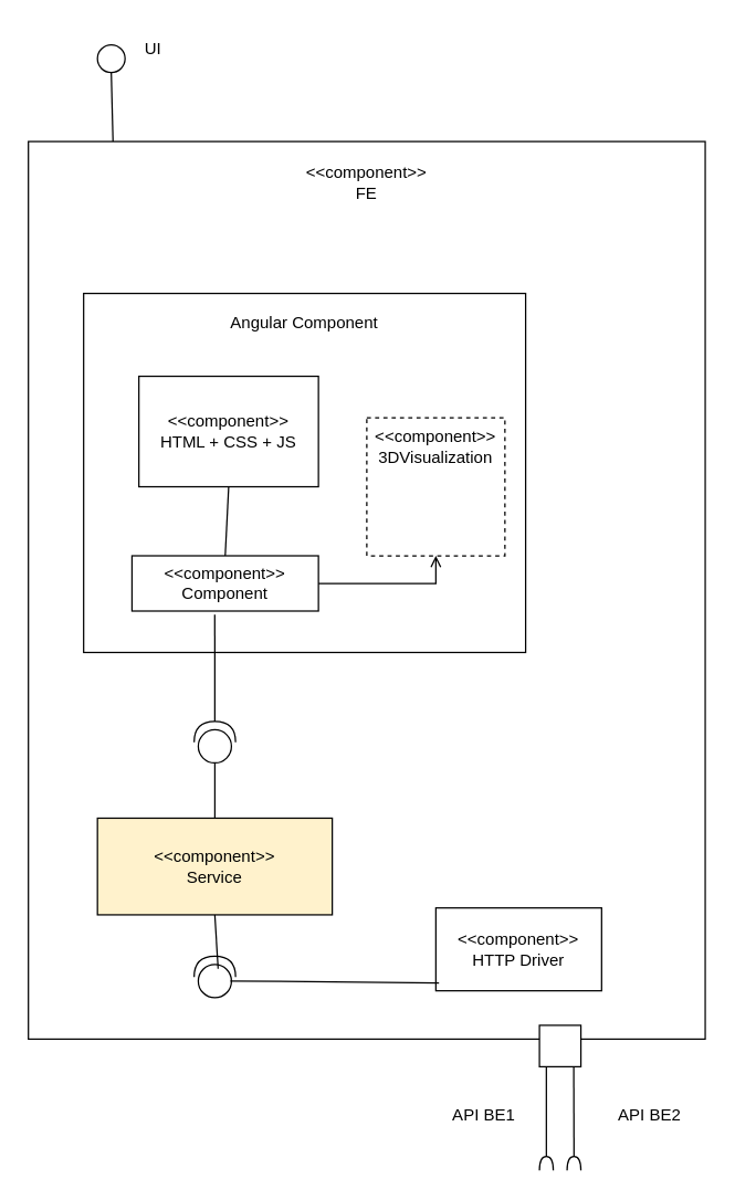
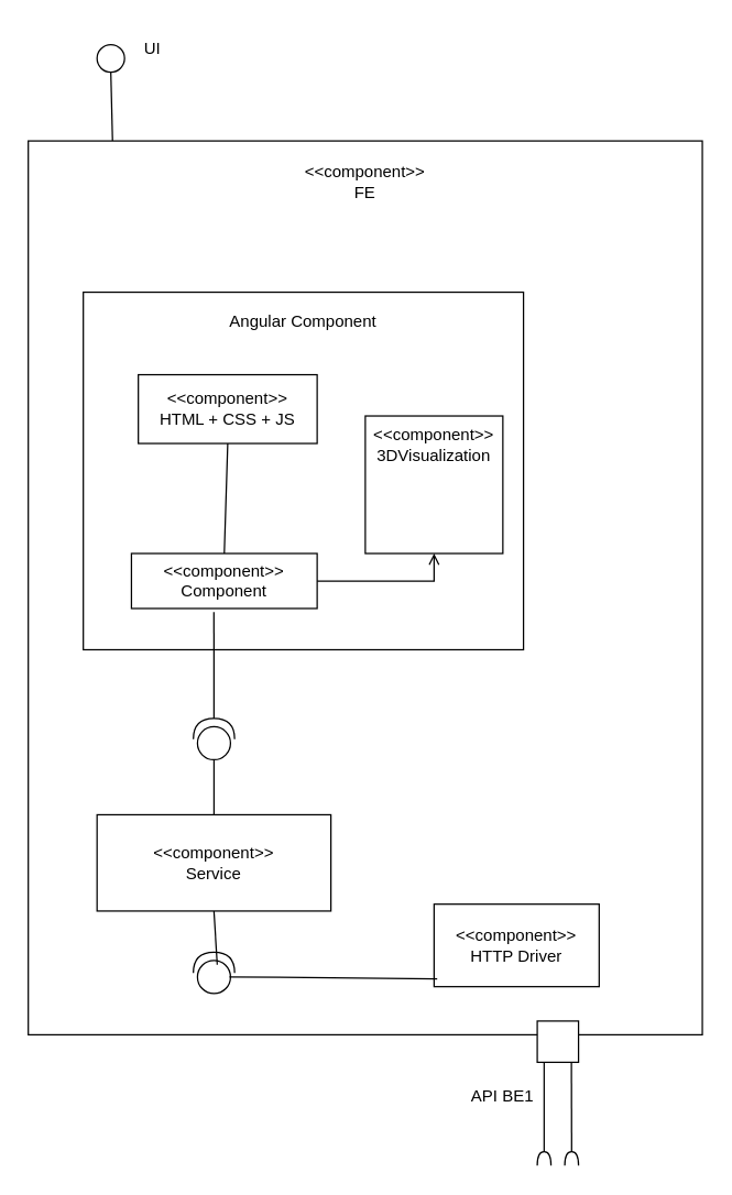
  <mxCell id="0" />
  <mxCell id="1" parent="0" />
  <mxCell id="2" value="&amp;lt;&amp;lt;component&amp;gt;&amp;gt;&lt;br&gt;FE&lt;br&gt;&lt;br&gt;&lt;br&gt;&lt;br&gt;&lt;br&gt;&lt;br&gt;&lt;br&gt;&lt;br&gt;&lt;br&gt;&lt;br&gt;&lt;br&gt;&lt;br&gt;&lt;br&gt;&lt;br&gt;&lt;br&gt;&lt;br&gt;&lt;br&gt;&lt;br&gt;&lt;br&gt;&lt;br&gt;&lt;br&gt;&lt;br&gt;&lt;br&gt;&lt;br&gt;&lt;br&gt;&lt;br&gt;&lt;br&gt;&lt;br&gt;&lt;br&gt;&lt;br&gt;&lt;br&gt;&lt;br&gt;&lt;br&gt;&lt;br&gt;&lt;br&gt;&lt;br&gt;&lt;br&gt;&lt;br&gt;&lt;br&gt;&lt;br&gt;&lt;br&gt;&lt;br&gt;" style="rounded=0;whiteSpace=wrap;html=1;" vertex="1" parent="1"><mxGeometry x="20" y="102" width="490" height="650" as="geometry" /></mxCell>
  <mxCell id="3" value="&amp;lt;&amp;lt;component&amp;gt;&amp;gt;&lt;br&gt;HTTP Driver&lt;br&gt;" style="rounded=0;whiteSpace=wrap;html=1;" vertex="1" parent="1"><mxGeometry x="315" y="657" width="120" height="60" as="geometry" /></mxCell>
- <mxCell id="4" value="&amp;lt;&amp;lt;component&amp;gt;&amp;gt;&lt;br&gt;Service" style="rounded=0;whiteSpace=wrap;html=1;fillColor=#fff2cc;" vertex="1" parent="1"><mxGeometry x="70" y="592" width="170" height="70" as="geometry" /></mxCell>
+ <mxCell id="4" value="&amp;lt;&amp;lt;component&amp;gt;&amp;gt;&lt;br&gt;Service" style="rounded=0;whiteSpace=wrap;html=1;" vertex="1" parent="1"><mxGeometry x="70" y="592" width="170" height="70" as="geometry" /></mxCell>
  <mxCell id="5" value="" style="shape=providedRequiredInterface;html=1;verticalLabelPosition=bottom;sketch=0;rotation=-90;" vertex="1" parent="1"><mxGeometry x="140" y="692" width="30" height="30" as="geometry" /></mxCell>
  <mxCell id="6" value="Angular Component&lt;br&gt;&lt;br&gt;&lt;br&gt;&lt;br&gt;&lt;br&gt;&lt;br&gt;&lt;br&gt;&lt;br&gt;&lt;br&gt;&lt;br&gt;&lt;br&gt;&lt;br&gt;&lt;br&gt;&lt;br&gt;&lt;br&gt;&lt;br&gt;" style="rounded=0;whiteSpace=wrap;html=1;" vertex="1" parent="1"><mxGeometry x="60" y="212" width="320" height="260" as="geometry" /></mxCell>
- <mxCell id="7" value="&amp;lt;&amp;lt;component&amp;gt;&amp;gt;&lt;br&gt;3DVisualization&lt;br&gt;&lt;br&gt;&lt;br&gt;&lt;br&gt;&lt;br&gt;" style="whiteSpace=wrap;html=1;aspect=fixed;dashed=1;" vertex="1" parent="1"><mxGeometry x="265" y="302" width="100" height="100" as="geometry" /></mxCell>
- <mxCell id="8" value="&amp;lt;&amp;lt;component&amp;gt;&amp;gt;&lt;br&gt;HTML + CSS + JS" style="rounded=0;whiteSpace=wrap;html=1;" vertex="1" parent="1"><mxGeometry x="100" y="272" width="130" height="80" as="geometry" /></mxCell>
+ <mxCell id="7" value="&amp;lt;&amp;lt;component&amp;gt;&amp;gt;&lt;br&gt;3DVisualization&lt;br&gt;&lt;br&gt;&lt;br&gt;&lt;br&gt;&lt;br&gt;" style="whiteSpace=wrap;html=1;aspect=fixed;" vertex="1" parent="1"><mxGeometry x="265" y="302" width="100" height="100" as="geometry" /></mxCell>
+ <mxCell id="8" value="&amp;lt;&amp;lt;component&amp;gt;&amp;gt;&lt;br&gt;HTML + CSS + JS" style="rounded=0;whiteSpace=wrap;html=1;" vertex="1" parent="1"><mxGeometry x="100" y="272" width="130" height="50" as="geometry" /></mxCell>
  <mxCell id="9" value="&amp;lt;&amp;lt;component&amp;gt;&amp;gt;&lt;br&gt;Component" style="rounded=0;whiteSpace=wrap;html=1;" vertex="1" parent="1"><mxGeometry x="95" y="402" width="135" height="40" as="geometry" /></mxCell>
  <mxCell id="10" value="" style="shape=providedRequiredInterface;html=1;verticalLabelPosition=bottom;sketch=0;rotation=-90;" vertex="1" parent="1"><mxGeometry x="140" y="522" width="30" height="30" as="geometry" /></mxCell>
  <mxCell id="11" value="" style="endArrow=none;html=1;rounded=0;exitX=0.5;exitY=0;exitDx=0;exitDy=0;entryX=0;entryY=0.5;entryDx=0;entryDy=0;entryPerimeter=0;" edge="1" parent="1" source="4" target="10"><mxGeometry width="50" height="50" relative="1" as="geometry"><mxPoint x="260" y="562" as="sourcePoint" /><mxPoint x="310" y="512" as="targetPoint" /></mxGeometry></mxCell>
  <mxCell id="12" value="" style="endArrow=none;html=1;rounded=0;exitX=0.5;exitY=1;exitDx=0;exitDy=0;entryX=0.7;entryY=0.578;entryDx=0;entryDy=0;entryPerimeter=0;" edge="1" parent="1" source="4" target="5"><mxGeometry width="50" height="50" relative="1" as="geometry"><mxPoint x="30" y="692" as="sourcePoint" /><mxPoint x="115.78" y="718.9" as="targetPoint" /></mxGeometry></mxCell>
  <mxCell id="13" value="" style="endArrow=none;html=1;rounded=0;exitX=0.404;exitY=0.874;exitDx=0;exitDy=0;exitPerimeter=0;entryX=0.019;entryY=0.906;entryDx=0;entryDy=0;entryPerimeter=0;" edge="1" parent="1" source="5" target="3"><mxGeometry width="50" height="50" relative="1" as="geometry"><mxPoint x="176" y="718" as="sourcePoint" /><mxPoint x="350" y="707" as="targetPoint" /></mxGeometry></mxCell>
  <mxCell id="14" value="" style="endArrow=none;html=1;rounded=0;exitX=0.444;exitY=1.064;exitDx=0;exitDy=0;entryX=1;entryY=0.5;entryDx=0;entryDy=0;entryPerimeter=0;exitPerimeter=0;" edge="1" parent="1" source="9" target="10"><mxGeometry width="50" height="50" relative="1" as="geometry"><mxPoint x="250" y="552" as="sourcePoint" /><mxPoint x="250" y="512" as="targetPoint" /></mxGeometry></mxCell>
  <mxCell id="15" value="" style="endArrow=none;html=1;rounded=0;exitX=0.5;exitY=1;exitDx=0;exitDy=0;entryX=0.5;entryY=0;entryDx=0;entryDy=0;" edge="1" parent="1" source="8" target="9"><mxGeometry width="50" height="50" relative="1" as="geometry"><mxPoint x="80" y="282" as="sourcePoint" /><mxPoint x="80" y="359" as="targetPoint" /></mxGeometry></mxCell>
  <mxCell id="16" value="" style="endArrow=open;html=1;rounded=0;exitX=1;exitY=0.5;exitDx=0;exitDy=0;entryX=0.5;entryY=1;entryDx=0;entryDy=0;" edge="1" parent="1" source="9" target="7"><mxGeometry width="50" height="50" relative="1" as="geometry"><mxPoint x="290" y="462" as="sourcePoint" /><mxPoint x="340" y="412" as="targetPoint" /><Array as="points"><mxPoint x="315" y="422" /></Array></mxGeometry></mxCell>
  <mxCell id="17" value="" style="ellipse;whiteSpace=wrap;html=1;aspect=fixed;" vertex="1" parent="1"><mxGeometry x="70" y="32" width="20" height="20" as="geometry" /></mxCell>
  <mxCell id="18" value="" style="endArrow=none;html=1;rounded=0;entryX=0.125;entryY=0;entryDx=0;entryDy=0;entryPerimeter=0;exitX=0.5;exitY=1;exitDx=0;exitDy=0;" edge="1" parent="1" source="17" target="2"><mxGeometry width="50" height="50" relative="1" as="geometry"><mxPoint x="290" y="372" as="sourcePoint" /><mxPoint x="340" y="322" as="targetPoint" /></mxGeometry></mxCell>
  <mxCell id="19" value="UI" style="text;html=1;align=center;verticalAlign=middle;resizable=0;points=[];autosize=1;strokeColor=none;fillColor=none;" vertex="1" parent="1"><mxGeometry x="90" y="20" width="40" height="30" as="geometry" /></mxCell>
  <mxCell id="20" value="" style="endArrow=none;html=1;rounded=0;entryX=0.5;entryY=1;entryDx=0;entryDy=0;" edge="1" parent="1"><mxGeometry width="50" height="50" relative="1" as="geometry"><mxPoint x="395" y="837" as="sourcePoint" /><mxPoint x="395" y="772" as="targetPoint" /></mxGeometry></mxCell>
  <mxCell id="21" value="" style="rounded=0;whiteSpace=wrap;html=1;" vertex="1" parent="1"><mxGeometry x="390" y="742" width="30" height="30" as="geometry" /></mxCell>
  <mxCell id="22" value="" style="endArrow=none;html=1;rounded=0;entryX=1;entryY=1;entryDx=0;entryDy=0;exitX=1;exitY=0.5;exitDx=0;exitDy=0;exitPerimeter=0;" edge="1" parent="1" source="26"><mxGeometry width="50" height="50" relative="1" as="geometry"><mxPoint x="414.82" y="832" as="sourcePoint" /><mxPoint x="414.82" y="772" as="targetPoint" /></mxGeometry></mxCell>
- <mxCell id="23" value="API BE1" style="text;html=1;strokeColor=none;fillColor=none;align=center;verticalAlign=middle;whiteSpace=wrap;rounded=0;" vertex="1" parent="1"><mxGeometry x="320" y="792" width="60" height="30" as="geometry" /></mxCell>
- <mxCell id="24" value="API BE2" style="text;html=1;strokeColor=none;fillColor=none;align=center;verticalAlign=middle;whiteSpace=wrap;rounded=0;" vertex="1" parent="1"><mxGeometry x="440" y="792" width="60" height="30" as="geometry" /></mxCell>
+ <mxCell id="23" value="API BE1" style="text;html=1;strokeColor=none;fillColor=none;align=center;verticalAlign=middle;whiteSpace=wrap;rounded=0;" vertex="1" parent="1"><mxGeometry x="335" y="782" width="60" height="30" as="geometry" /></mxCell>
  <mxCell id="25" value="" style="shape=requiredInterface;html=1;verticalLabelPosition=bottom;sketch=0;rotation=-90;" vertex="1" parent="1"><mxGeometry x="390" y="837" width="10" height="10" as="geometry" /></mxCell>
  <mxCell id="26" value="" style="shape=requiredInterface;html=1;verticalLabelPosition=bottom;sketch=0;rotation=-90;" vertex="1" parent="1"><mxGeometry x="410" y="837" width="10" height="10" as="geometry" /></mxCell>
